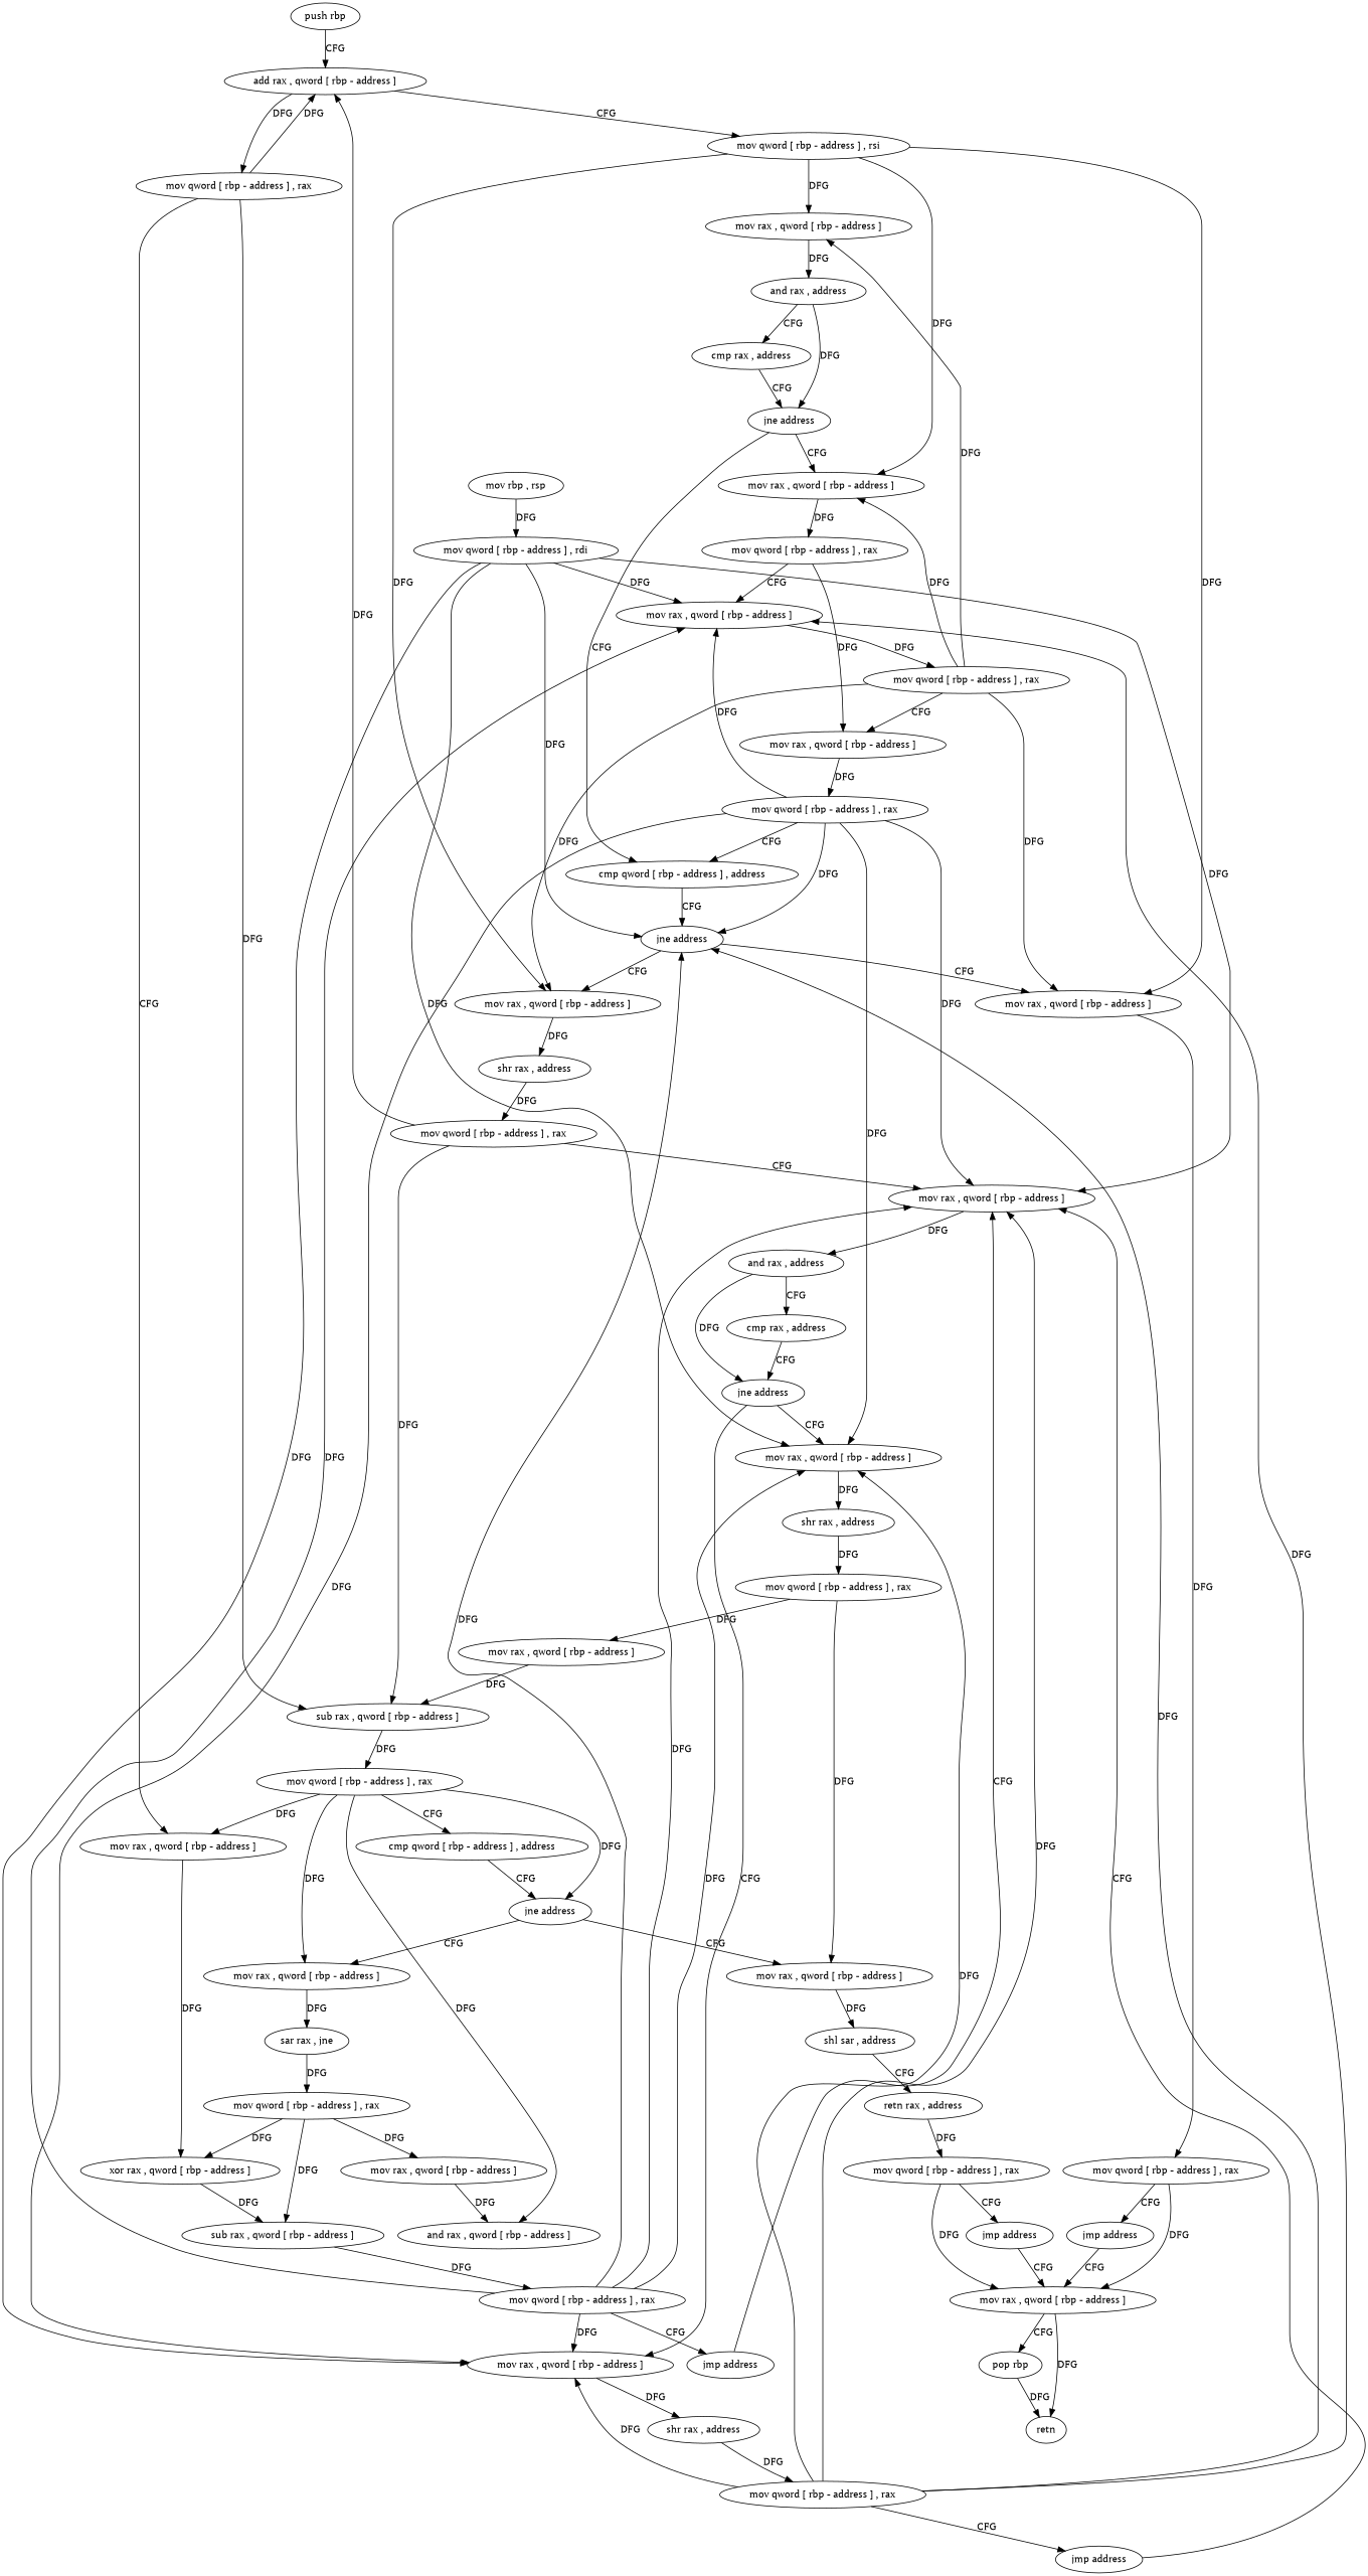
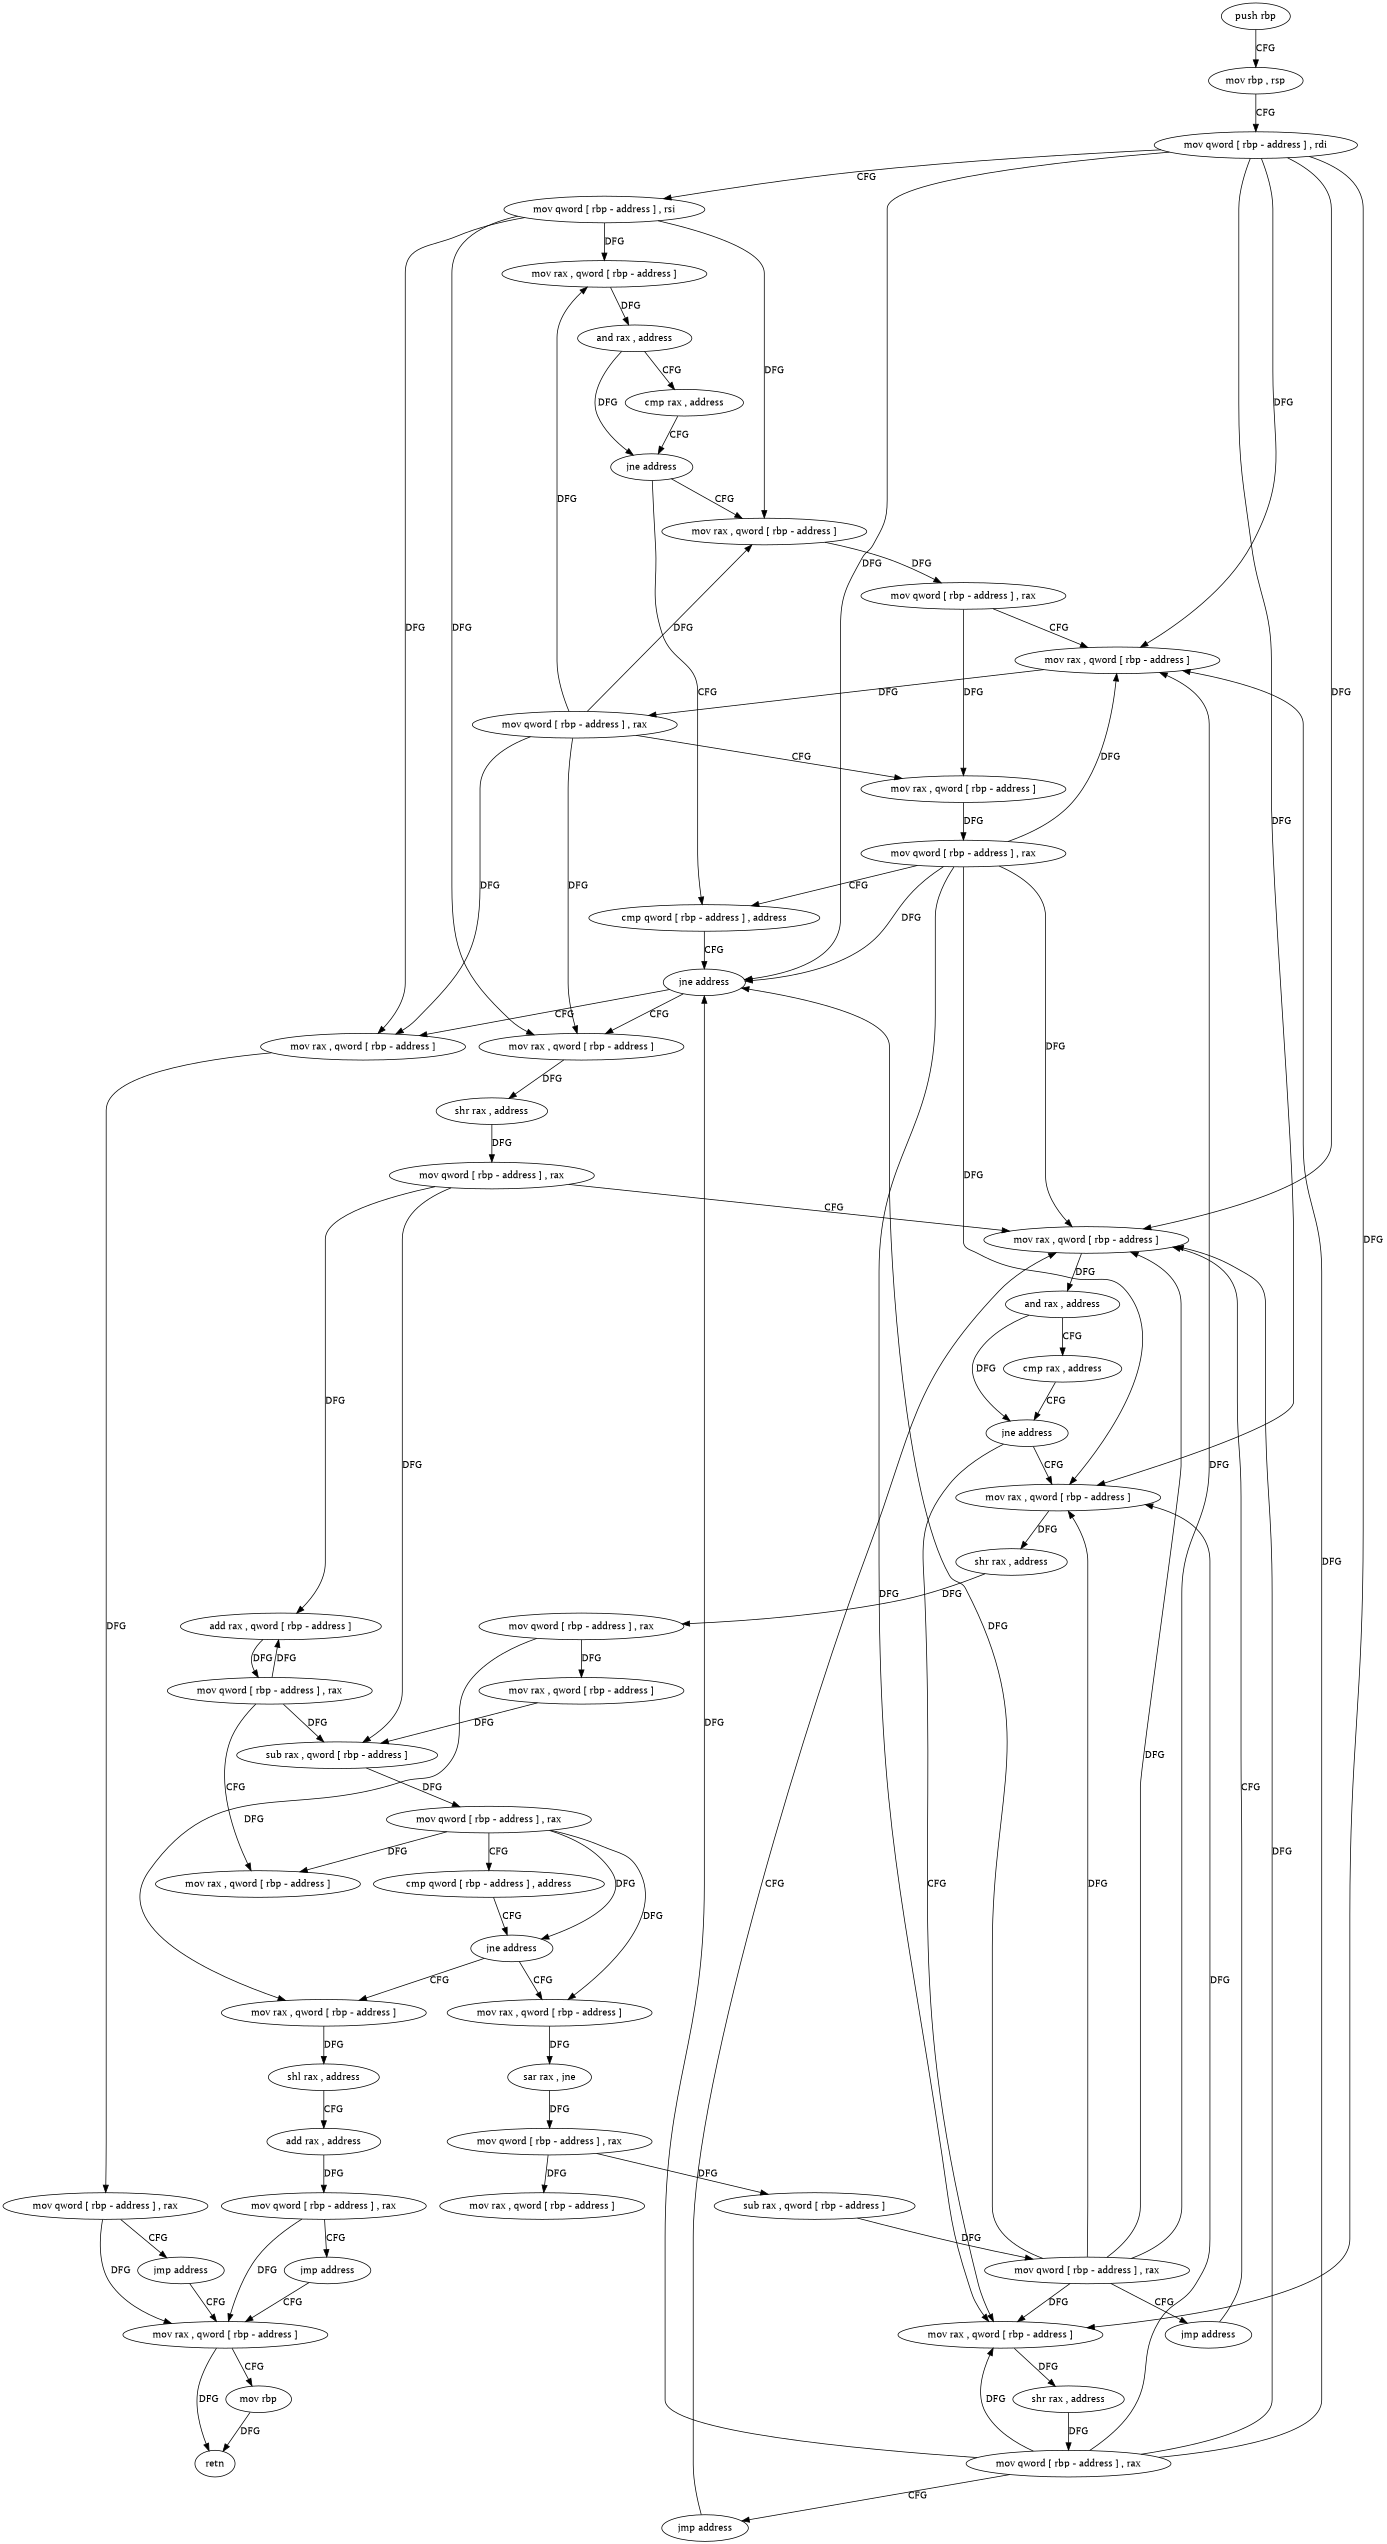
  digraph {
    fontname="PT Serif"
    node [fontname="PT Serif"]
    edge [fontname="PT Serif"]
    n1 [label="push rbp"]
    n2 [label="mov rbp , rsp"]
    n3 [label="mov qword [ rbp - address ] , rdi"]
    n4 [label="mov qword [ rbp - address ] , rsi"]
    n5 [label="jne address"]
    n6 [label="mov rax , qword [ rbp - address ]"]
    n7 [label="mov rax , qword [ rbp - address ]"]
    n8 [label="mov rax , qword [ rbp - address ]"]
    n9 [label="mov rax , qword [ rbp - address ]"]
    n10 [label="mov rax , qword [ rbp - address ]"]
    n11 [label="mov rax , qword [ rbp - address ]"]
    n12 [label="mov rax , qword [ rbp - address ]"]
    n13 [label="mov rax , qword [ rbp - address ]"]
    n14 [label="mov qword [ rbp - address ] , rax"]
    n15 [label="and rax , address"]
    n16 [label="shr rax , address"]
    n17 [label="shr rax , address"]
    n18 [label="and rax , address"]
    n19 [label="mov qword [ rbp - address ] , rax"]
    n20 [label="shr rax , address"]
    n21 [label="mov qword [ rbp - address ] , rax"]
    n22 [label="cmp rax , address"]
    n23 [label="jne address"]
    n24 [label="cmp qword [ rbp - address ] , address"]
    n25 [label="mov rax , qword [ rbp - address ]"]
    n26 [label="mov qword [ rbp - address ] , rax"]
    n27 [label="jmp address"]
    n28 [label="mov rax , qword [ rbp - address ]"]
    n29 [label="mov qword [ rbp - address ] , rax"]
    n30 [label="sub rax , qword [ rbp - address ]"]
    n31 [label="add rax , qword [ rbp - address ]"]
    n32 [label="mov qword [ rbp - address ] , rax"]
    n33 [label="mov qword [ rbp - address ] , rax"]
    n34 [label="cmp rax , address"]
    n35 [label="jne address"]
-   n36 [label="pop rbp"]
+   n36 [label="mov rbp"]
    n37 [label=retn]
    n38 [label="mov qword [ rbp - address ] , rax"]
    n39 [label="mov rax , qword [ rbp - address ]"]
    n40 [label="mov rax , qword [ rbp - address ]"]
-   n41 [label="shl sar , address"]
+   n41 [label="shl rax , address"]
    n42 [label="cmp qword [ rbp - address ] , address"]
    n43 [label="jne address"]
    n44 [label="mov rax , qword [ rbp - address ]"]
-   n45 [label="and rax , qword [ rbp - address ]"]
    n46 [label="mov rax , qword [ rbp - address ]"]
    n47 [label="sar rax , jne"]
-   n48 [label="xor rax , qword [ rbp - address ]"]
    n49 [label="mov qword [ rbp - address ] , rax"]
-   n50 [label="retn rax , address"]
+   n50 [label="add rax , address"]
    n51 [label="mov qword [ rbp - address ] , rax"]
    n52 [label="jmp address"]
    n53 [label="mov rax , qword [ rbp - address ]"]
    n54 [label="sub rax , qword [ rbp - address ]"]
    n55 [label="mov qword [ rbp - address ] , rax"]
    n56 [label="jmp address"]
    n57 [label="mov qword [ rbp - address ] , rax"]
    n58 [label="jmp address"]
-   n1 -> n31 [label=CFG]
-   n2 -> n3 [label=DFG]
-   n31 -> n4 [label=CFG]
+   n1 -> n2 [label=CFG]
+   n2 -> n3 [label=CFG]
+   n3 -> n4 [label=CFG]
    n3 -> n5 [label=DFG]
    n3 -> n6 [label=DFG]
    n3 -> n7 [label=DFG]
    n3 -> n8 [label=DFG]
    n3 -> n9 [label=DFG]
    n4 -> n10 [label=DFG]
    n4 -> n11 [label=DFG]
    n4 -> n12 [label=DFG]
    n4 -> n13 [label=DFG]
    n5 -> n12 [label=CFG]
    n5 -> n13 [label=CFG]
    n6 -> n14 [label=DFG]
    n7 -> n15 [label=DFG]
    n8 -> n16 [label=DFG]
    n9 -> n17 [label=DFG]
    n10 -> n18 [label=DFG]
    n11 -> n19 [label=DFG]
    n12 -> n20 [label=DFG]
    n13 -> n21 [label=DFG]
    n14 -> n10 [label=DFG]
    n14 -> n11 [label=DFG]
    n14 -> n12 [label=DFG]
    n14 -> n13 [label=DFG]
    n14 -> n25 [label=CFG]
    n15 -> n34 [label=CFG]
    n15 -> n35 [label=DFG]
    n16 -> n38 [label=DFG]
    n17 -> n51 [label=DFG]
    n18 -> n22 [label=CFG]
    n18 -> n23 [label=DFG]
    n19 -> n6 [label=CFG]
    n19 -> n25 [label=DFG]
    n20 -> n26 [label=DFG]
    n21 -> n27 [label=CFG]
    n21 -> n28 [label=DFG]
    n22 -> n23 [label=CFG]
    n23 -> n11 [label=CFG]
    n23 -> n24 [label=CFG]
    n24 -> n5 [label=CFG]
    n25 -> n29 [label=DFG]
    n26 -> n7 [label=CFG]
    n26 -> n30 [label=DFG]
    n26 -> n31 [label=DFG]
    n27 -> n28 [label=CFG]
    n28 -> n36 [label=CFG]
    n28 -> n37 [label=DFG]
    n29 -> n5 [label=DFG]
    n29 -> n6 [label=DFG]
    n29 -> n7 [label=DFG]
    n29 -> n8 [label=DFG]
    n29 -> n9 [label=DFG]
    n29 -> n24 [label=CFG]
    n30 -> n32 [label=DFG]
    n31 -> n33 [label=DFG]
    n32 -> n42 [label=CFG]
    n32 -> n43 [label=DFG]
    n32 -> n44 [label=DFG]
-   n32 -> n45 [label=DFG]
    n32 -> n46 [label=DFG]
    n33 -> n30 [label=DFG]
    n33 -> n31 [label=DFG]
    n33 -> n46 [label=CFG]
    n34 -> n35 [label=CFG]
    n35 -> n8 [label=CFG]
    n35 -> n9 [label=CFG]
    n36 -> n37 [label=DFG]
    n38 -> n39 [label=DFG]
    n38 -> n40 [label=DFG]
    n39 -> n30 [label=DFG]
    n40 -> n41 [label=DFG]
    n41 -> n50 [label=CFG]
    n42 -> n43 [label=CFG]
    n43 -> n40 [label=CFG]
    n43 -> n44 [label=CFG]
    n44 -> n47 [label=DFG]
-   n46 -> n48 [label=DFG]
    n47 -> n49 [label=DFG]
-   n48 -> n54 [label=DFG]
-   n49 -> n48 [label=DFG]
    n49 -> n53 [label=DFG]
    n49 -> n54 [label=DFG]
    n50 -> n57 [label=DFG]
    n51 -> n5 [label=DFG]
    n51 -> n6 [label=DFG]
    n51 -> n7 [label=DFG]
    n51 -> n8 [label=DFG]
    n51 -> n9 [label=DFG]
    n51 -> n52 [label=CFG]
    n52 -> n7 [label=CFG]
-   n53 -> n45 [label=DFG]
    n54 -> n55 [label=DFG]
    n55 -> n5 [label=DFG]
    n55 -> n6 [label=DFG]
    n55 -> n7 [label=DFG]
    n55 -> n8 [label=DFG]
    n55 -> n9 [label=DFG]
    n55 -> n56 [label=CFG]
    n56 -> n7 [label=CFG]
    n57 -> n28 [label=DFG]
    n57 -> n58 [label=CFG]
    n58 -> n28 [label=CFG]
  }
